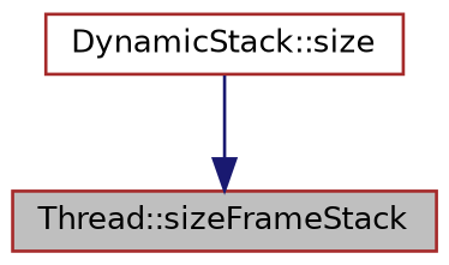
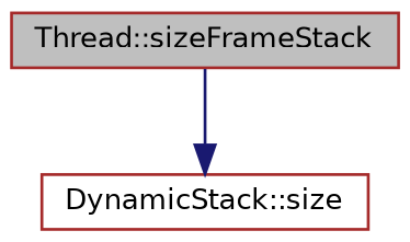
  digraph {
    rankdir=TB
    node [color=brown fontname=Helvetica fontsize=10 shape=record style=filled]
    n1 [fillcolor=grey75 fontcolor=black height=0.2 label="Thread::sizeFrameStack" width=0.4]
    n2 [fillcolor=white height=0.2 label="DynamicStack::size" width=0.4]
-   n2 -> n1 [color=midnightblue fontname=Helvetica fontsize=10 labelfontname=Helvetica labelfontsize=10 style=solid arrowhead=normal]
+   n1 -> n2 [color=midnightblue fontname=Helvetica fontsize=10 labelfontname=Helvetica labelfontsize=10 style=solid arrowhead=normal]
  }
